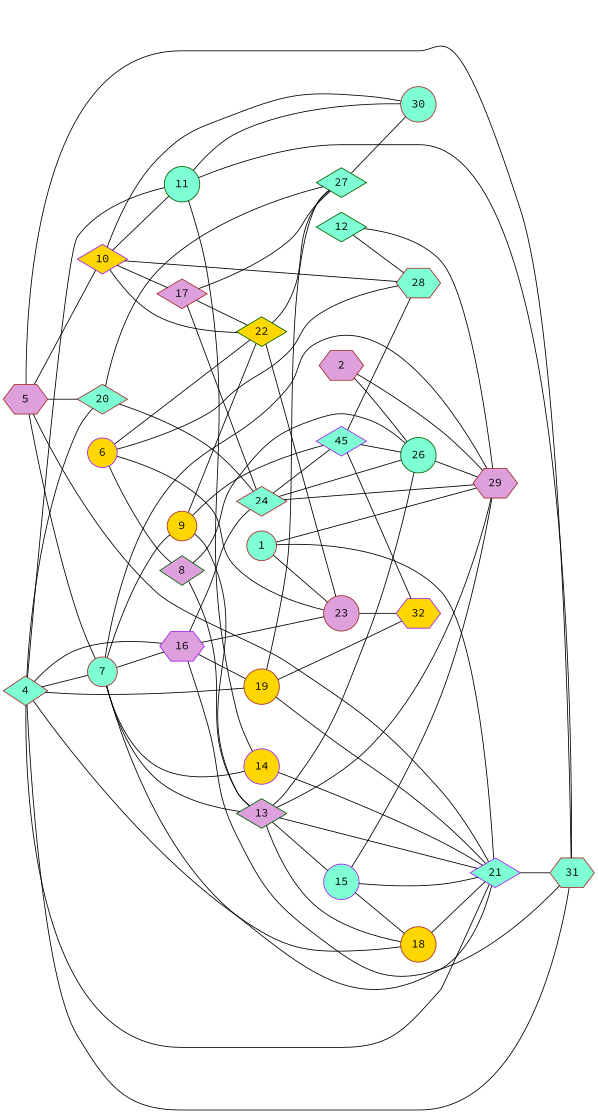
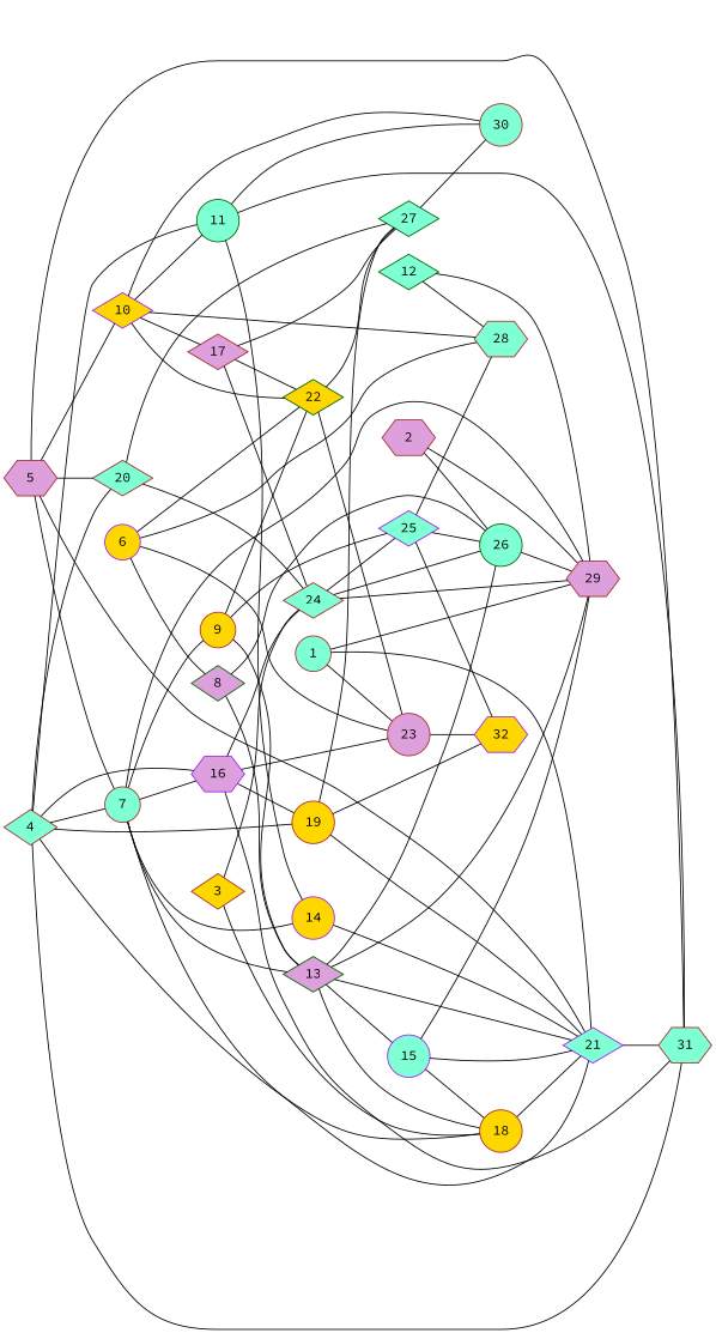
  graph {
    fontname="Source Code Pro"
    rankdir=LR
    node [color=brown fillcolor=aquamarine fontname="Source Code Pro" shape=diamond style=filled]
    edge [fontname="Source Code Pro" weight=1.0]
    1 [shape=circle]
    21 [color=purple]
    23 [fillcolor=plum shape=circle]
    29 [fillcolor=plum shape=hexagon]
    31 [shape=hexagon]
    32 [color=purple fillcolor=gold shape=hexagon]
    2 [fillcolor=plum shape=hexagon]
    26 [color=darkgreen shape=circle]
+   3 [fillcolor=gold]
    18 [fillcolor=gold shape=circle]
    24
-   25 [color=purple label=45]
+   25 [color=purple]
    4
    7 [shape=circle]
    11 [color=darkgreen shape=circle]
    16 [color=purple fillcolor=plum shape=hexagon]
    19 [fillcolor=gold shape=circle]
    20
    9 [fillcolor=gold shape=circle]
    13 [color=darkgreen fillcolor=plum]
    14 [color=purple fillcolor=gold shape=circle]
    30 [shape=circle]
    27 [color=darkgreen]
    5 [fillcolor=plum shape=hexagon]
    10 [color=purple fillcolor=gold]
    22 [color=darkgreen fillcolor=gold]
    28 [shape=hexagon]
    17 [fillcolor=plum]
    6 [color=purple fillcolor=gold shape=circle]
    8 [color=darkgreen fillcolor=plum]
    15 [color=purple shape=circle]
    12 [color=darkgreen]
    1 -- 21
    1 -- 23
    1 -- 29
    21 -- 31
    23 -- 32
    2 -- 29
    2 -- 26
    26 -- 29
+   3 -- 18
+   3 -- 24
    18 -- 21
    24 -- 29
    24 -- 26
    24 -- 25
    25 -- 32
    25 -- 26
    25 -- 28
-   4 -- 21 [weight=2.0]
    4 -- 31
    4 -- 18
    4 -- 7
    4 -- 11
    4 -- 16
    4 -- 19
    4 -- 20 [weight=2.0]
    7 -- 21
    7 -- 29
    7 -- 16
    7 -- 9
    7 -- 13
    7 -- 14
    11 -- 31
    11 -- 14
    11 -- 30
    16 -- 23
    16 -- 31
    16 -- 24 [weight=2.0]
    16 -- 19
    19 -- 21
    19 -- 32
    19 -- 27
    20 -- 24
    20 -- 27
    9 -- 25
    9 -- 13
    9 -- 22
    13 -- 21
    13 -- 29
    13 -- 26
    13 -- 18
    13 -- 15
    14 -- 21
    27 -- 30
    5 -- 21
    5 -- 31
    5 -- 7
    5 -- 20
    5 -- 10
    10 -- 11
    10 -- 30
    10 -- 22
    10 -- 28
    10 -- 17
    22 -- 23 [weight=2.0]
    22 -- 27
    17 -- 24
    17 -- 27
    17 -- 22
    6 -- 23
    6 -- 22
    6 -- 28
    6 -- 8
    8 -- 26
    8 -- 13
    15 -- 21
    15 -- 29
    15 -- 18
    12 -- 29
    12 -- 28
  }
